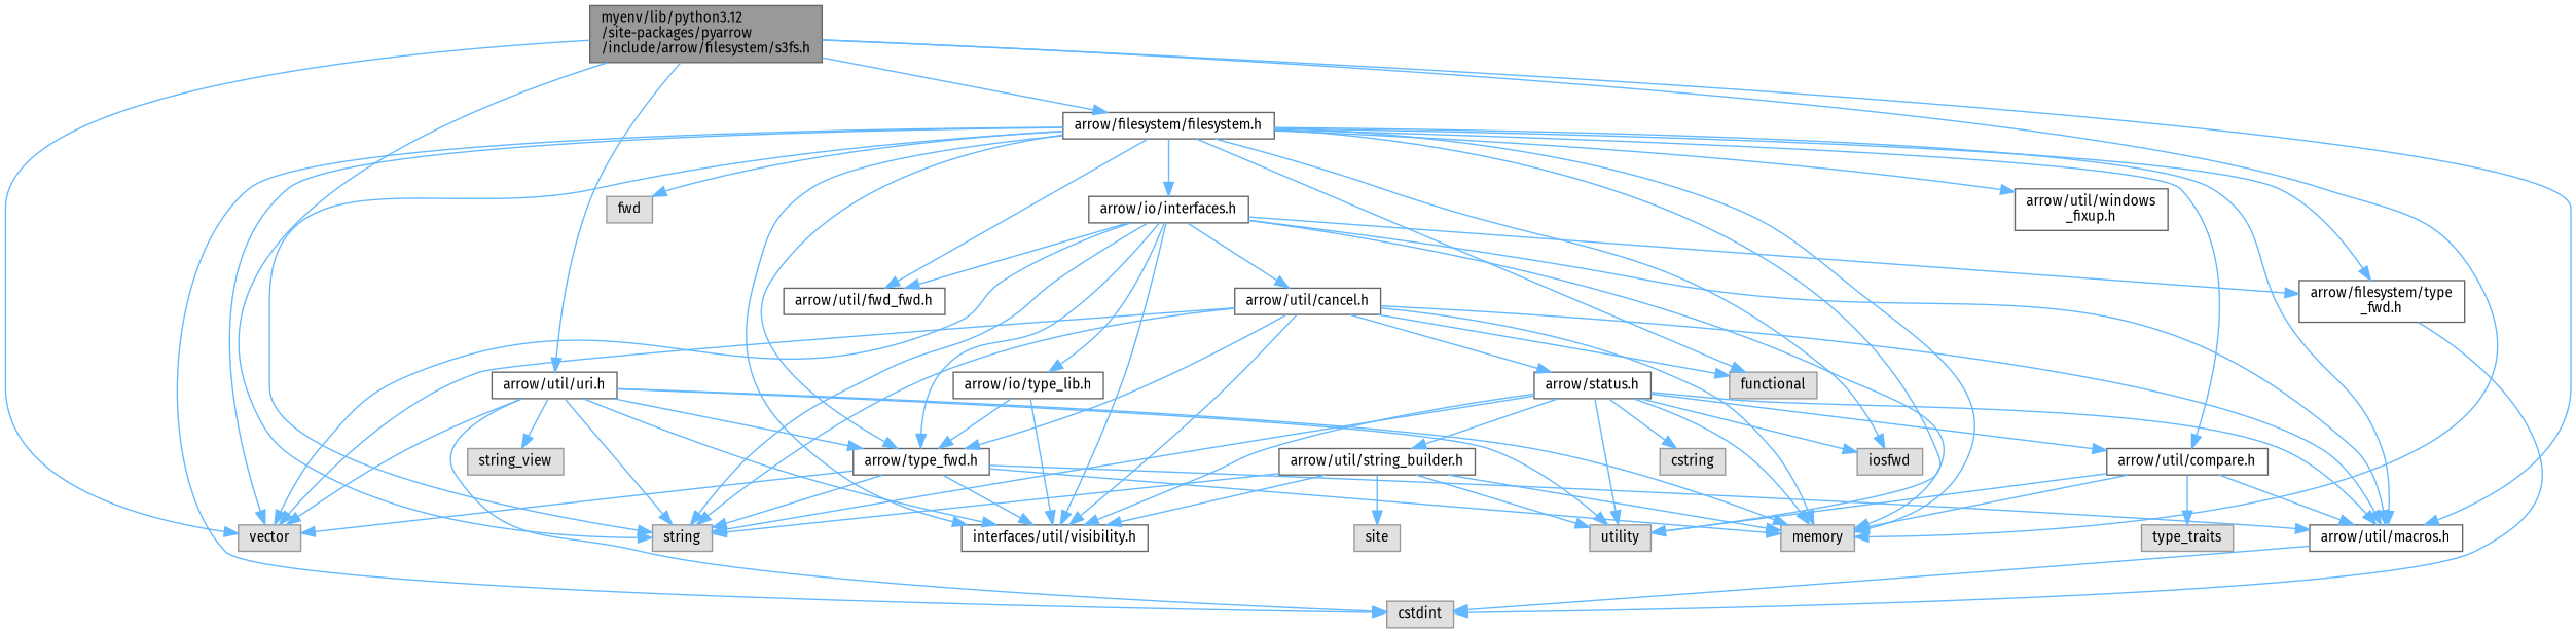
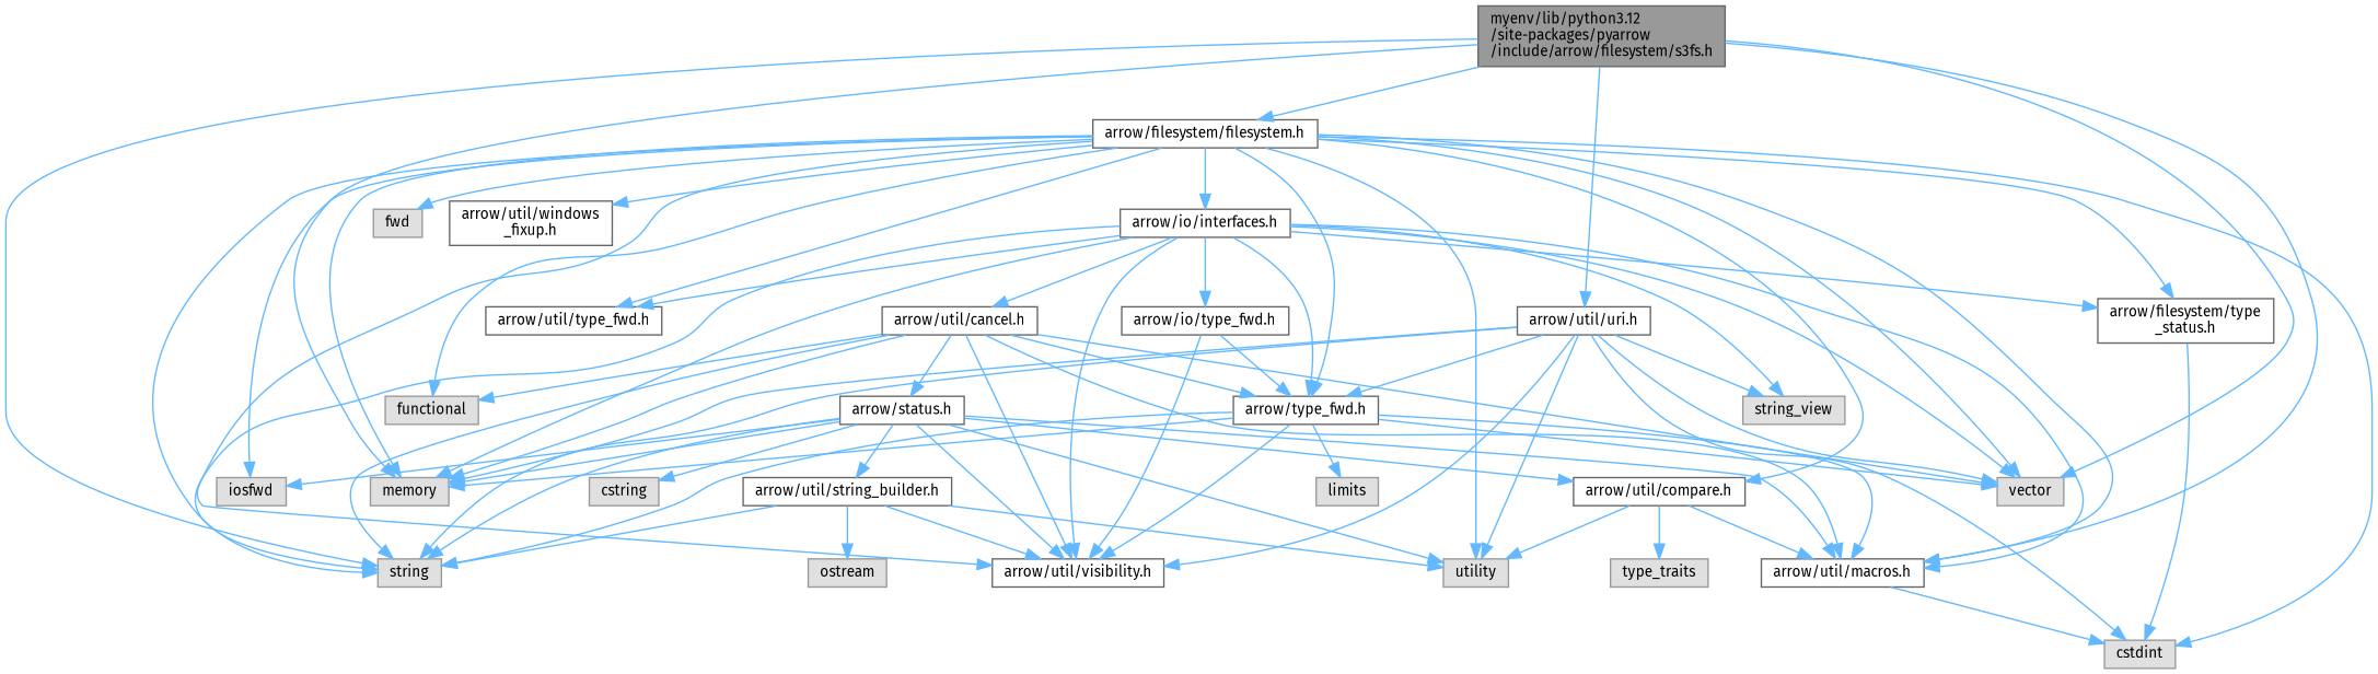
  digraph {
    fontname="Fira Sans"
    node [color=grey40 fillcolor=white fontname="Fira Sans" fontsize=10 shape=box style=filled]
    edge [color=steelblue1 fontname="Fira Sans" fontsize=10 labelfontname=Helvetica labelfontsize=10 style=solid]
    n1 [color=gray40 fillcolor=grey60 fontcolor=black height=0.2 label="myenv/lib/python3.12\l/site-packages/pyarrow\l/include/arrow/filesystem/s3fs.h" width=0.4]
    n2 [color=grey60 fillcolor="#E0E0E0" height=0.2 label=memory width=0.4]
    n3 [color=grey60 fillcolor="#E0E0E0" height=0.2 label=string width=0.4]
    n4 [color=grey60 fillcolor="#E0E0E0" height=0.2 label=vector width=0.4]
    n5 [height=0.2 label="arrow/filesystem/filesystem.h" width=0.4]
    n6 [height=0.2 label="arrow/util/macros.h" width=0.4]
    n7 [height=0.2 label="arrow/util/uri.h" width=0.4]
    n8 [color=grey60 fillcolor="#E0E0E0" height=0.2 label=fwd width=0.4]
    n9 [color=grey60 fillcolor="#E0E0E0" height=0.2 label=cstdint width=0.4]
    n10 [color=grey60 fillcolor="#E0E0E0" height=0.2 label=functional width=0.4]
    n11 [color=grey60 fillcolor="#E0E0E0" height=0.2 label=iosfwd width=0.4]
    n12 [color=grey60 fillcolor="#E0E0E0" height=0.2 label=utility width=0.4]
-   n13 [height=0.2 label="arrow/filesystem/type\l_fwd.h" width=0.4]
+   n13 [height=0.2 label="arrow/filesystem/type\l_status.h" width=0.4]
    n14 [height=0.2 label="arrow/io/interfaces.h" width=0.4]
    n15 [height=0.2 label="arrow/type_fwd.h" width=0.4]
-   n16 [height=0.2 label="interfaces/util/visibility.h" width=0.4]
+   n16 [height=0.2 label="arrow/util/visibility.h" width=0.4]
    n17 [height=0.2 label="arrow/util/compare.h" width=0.4]
-   n18 [height=0.2 label="arrow/util/fwd_fwd.h" width=0.4]
+   n18 [height=0.2 label="arrow/util/type_fwd.h" width=0.4]
    n19 [height=0.2 label="arrow/util/windows\l_fixup.h" width=0.4]
    n20 [color=grey60 fillcolor="#E0E0E0" height=0.2 label=string_view width=0.4]
-   n21 [height=0.2 label="arrow/io/type_lib.h" width=0.4]
+   n21 [height=0.2 label="arrow/io/type_fwd.h" width=0.4]
    n22 [height=0.2 label="arrow/util/cancel.h" width=0.4]
+   n23 [color=grey60 fillcolor="#E0E0E0" height=0.2 label=limits width=0.4]
    n24 [color=grey60 fillcolor="#E0E0E0" height=0.2 label=type_traits width=0.4]
    n25 [height=0.2 label="arrow/status.h" width=0.4]
    n26 [color=grey60 fillcolor="#E0E0E0" height=0.2 label=cstring width=0.4]
    n27 [height=0.2 label="arrow/util/string_builder.h" width=0.4]
-   n28 [color=grey60 fillcolor="#E0E0E0" height=0.2 label=site width=0.4]
+   n28 [color=grey60 fillcolor="#E0E0E0" height=0.2 label=ostream width=0.4]
    n1 -> n2
    n1 -> n3
    n1 -> n4
    n1 -> n5
    n1 -> n6
    n1 -> n7
    n5 -> n2
    n5 -> n3
    n5 -> n4
    n5 -> n6
    n5 -> n8
    n5 -> n9
    n5 -> n10
    n5 -> n11
    n5 -> n12
    n5 -> n13
    n5 -> n14
    n5 -> n15
    n5 -> n16
    n5 -> n17
    n5 -> n18
    n5 -> n19
    n6 -> n9
    n7 -> n2
    n7 -> n3
    n7 -> n4
    n7 -> n9
    n7 -> n12
    n7 -> n15
    n7 -> n16
    n7 -> n20
    n13 -> n9
    n14 -> n2
    n14 -> n3
    n14 -> n4
    n14 -> n6
    n14 -> n13
    n14 -> n15
    n14 -> n16
    n14 -> n18
+   n14 -> n20
    n14 -> n21
    n14 -> n22
    n15 -> n2
    n15 -> n3
    n15 -> n4
    n15 -> n6
    n15 -> n16
-   n17 -> n2
+   n15 -> n23
    n17 -> n6
    n17 -> n12
    n17 -> n24
    n21 -> n15
    n21 -> n16
    n22 -> n2
    n22 -> n3
    n22 -> n4
    n22 -> n6
    n22 -> n10
    n22 -> n15
    n22 -> n16
    n22 -> n25
    n25 -> n2
    n25 -> n3
    n25 -> n6
    n25 -> n11
    n25 -> n12
    n25 -> n16
    n25 -> n17
    n25 -> n26
    n25 -> n27
-   n27 -> n2
    n27 -> n3
    n27 -> n12
    n27 -> n16
    n27 -> n28
  }
